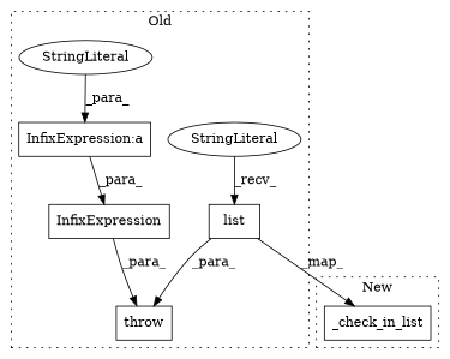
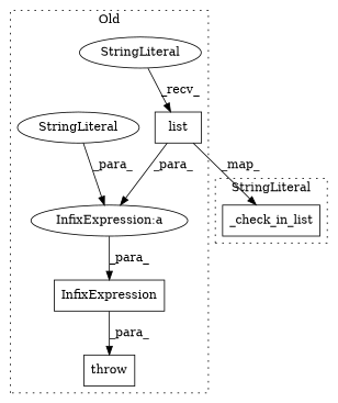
  digraph {
    node [a=32 l=3 shape=box]
    n1 [l="5,1" label=list s="2970,2990"]
-   n2 [a=27 label="InfixExpression:a" s=2963]
+   n2 [a=27 label="InfixExpression:a" s=2963 shape=ellipse]
    n3 [a=53 l=6 label=throw s=2919]
    n4 [l="11,1" label=InfixExpression s="2925,2991"]
    n5 [a=45 l=27 label=StringLiteral s=2936 shape=ellipse]
    n6 [a=45 label=StringLiteral s=2966 shape=ellipse]
    n7 [l="15,1" label=_check_in_list s="2890,2930"]
    subgraph cluster_1 {
      label=Old
      style=dotted
      n1
      n2
      n3
      n4
      n5
      n6
    }
    subgraph cluster_2 {
-     label=New
+     label=StringLiteral
      style=dotted
      n7
    }
-   n1 -> n3 [label=_para_]
+   n1 -> n2 [label=_para_]
    n1 -> n7 [label=_map_]
    n2 -> n4 [label=_para_]
    n4 -> n3 [label=_para_]
    n5 -> n2 [label=_para_]
    n6 -> n1 [label=_recv_]
  }
